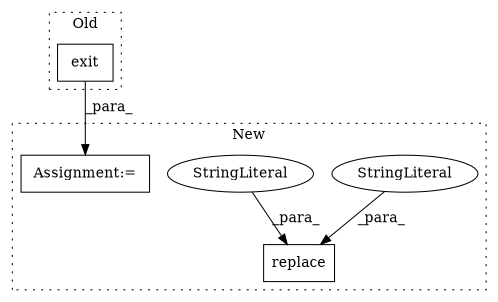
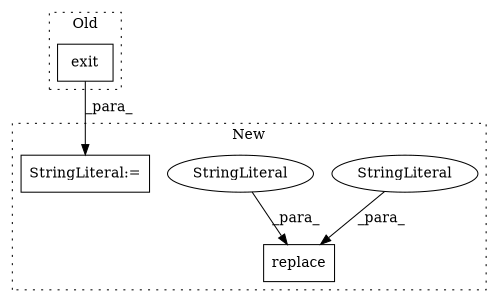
  digraph {
    node [a=32 shape=box]
    n1 [l="8,1" label=replace s="3699,3719"]
    n2 [a=45 l=9 label=StringLiteral s=3707 shape=ellipse]
    n3 [a=45 l=2 label=StringLiteral s=3717 shape=ellipse]
-   n4 [a=7 l=1 label="Assignment:=" s=3667]
+   n4 [a=7 l=1 label="StringLiteral:=" s=3667]
    n5 [l="5,1" label=exit s="3688,3694"]
    subgraph cluster_1 {
      label=New
      style=dotted
      n1
      n2
      n3
      n4
    }
    subgraph cluster_2 {
      label=Old
      style=dotted
      n5
    }
    n2 -> n1 [label=_para_]
    n3 -> n1 [label=_para_]
    n5 -> n4 [label=_para_]
  }
